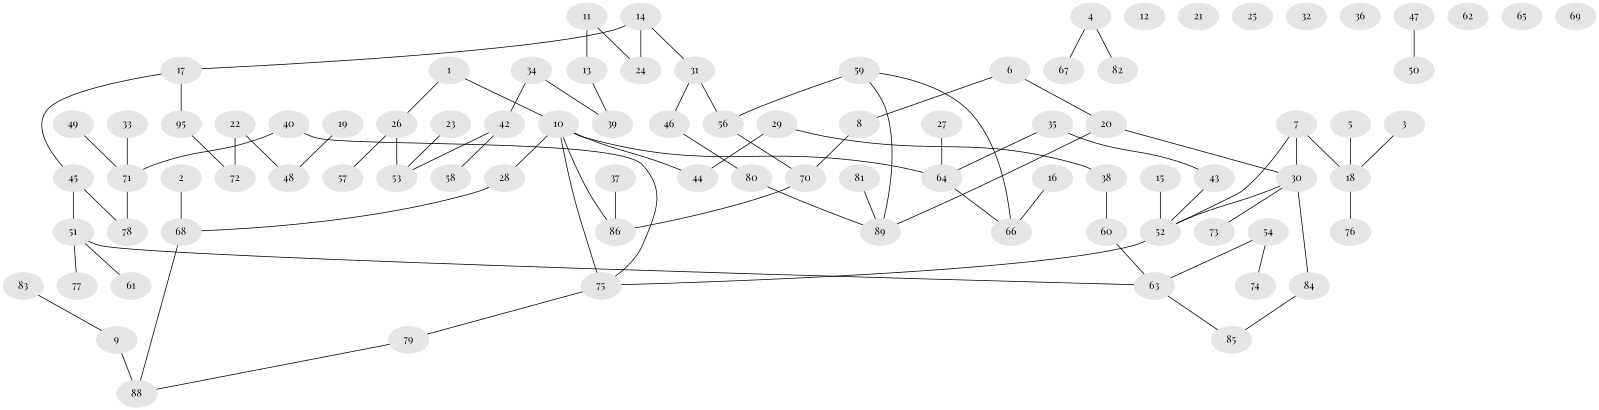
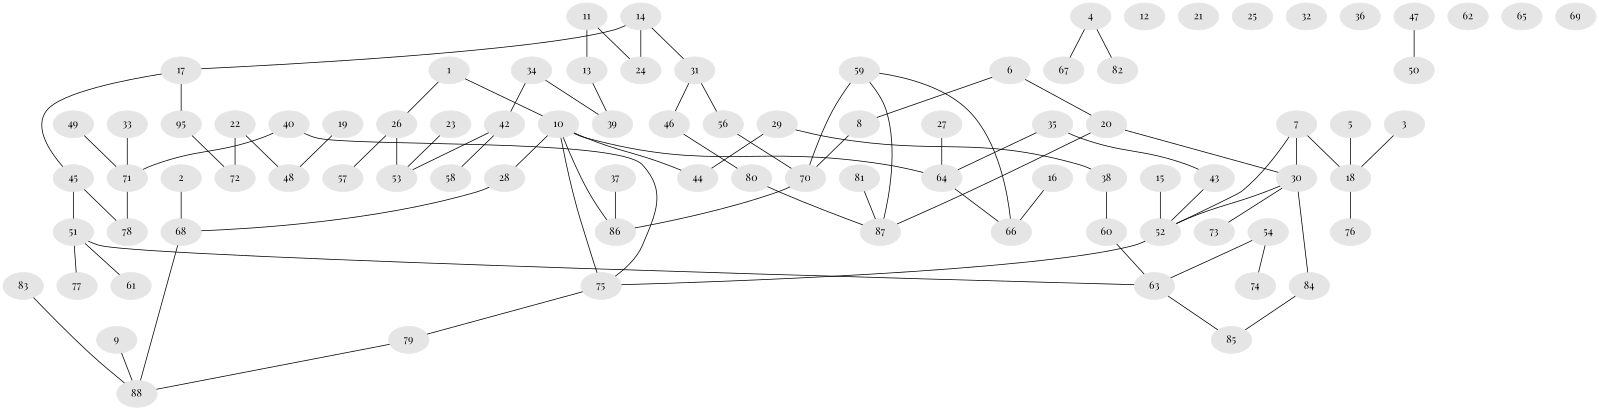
  graph {
    fontname="Playfair Display"
    node [color=gray90 fontname="Playfair Display" style=filled]
    edge [fontname="Playfair Display"]
    1
    10
    26
    28
    44
    64
    75
    86
    53
    57
    2
    68
    88
    3
    18
    76
    4
    67
    82
    5
    6
    8
    20
    70
    30
-   87 [label=89]
+   87
    7
    52
    73
    84
    9
    66
    79
    11
    13
    24
    39
    12
    14
    17
    31
    45
    n43 [label=95]
    46
    56
    15
    51
    78
    16
    72
    19
    48
    21
    22
    23
    25
    27
    29
    38
    60
    85
    80
    32
    33
    71
    34
    42
    58
    35
    43
    36
    37
    61
    63
    77
    40
    47
    50
    49
    54
    74
    59
    62
    65
    69
    81
    83
    1 -- 10
    1 -- 26
    10 -- 28
    10 -- 44
    10 -- 64
    10 -- 75
    10 -- 86
    26 -- 53
    26 -- 57
    28 -- 68
    64 -- 66
    75 -- 79
    2 -- 68
    68 -- 88
    3 -- 18
    18 -- 76
    4 -- 67
    4 -- 82
    5 -- 18
    6 -- 8
    6 -- 20
    8 -- 70
    20 -- 30
    20 -- 87
    70 -- 86
    30 -- 52
    30 -- 73
    30 -- 84
    7 -- 18
    7 -- 30
    7 -- 52
    52 -- 75
    84 -- 85
    9 -- 88
    79 -- 88
    11 -- 13
    11 -- 24
    13 -- 39
    14 -- 24
    14 -- 17
    14 -- 31
    17 -- 45
    17 -- n43
    31 -- 46
    31 -- 56
    45 -- 51
    45 -- 78
    n43 -- 72
    46 -- 80
    56 -- 70
    15 -- 52
    51 -- 61
    51 -- 63
    51 -- 77
    16 -- 66
    19 -- 48
    22 -- 72
    22 -- 48
    23 -- 53
    27 -- 64
    29 -- 44
    29 -- 38
    38 -- 60
    60 -- 63
    80 -- 87
    33 -- 71
    71 -- 78
    34 -- 39
    34 -- 42
    42 -- 53
    42 -- 58
    35 -- 64
    35 -- 43
    43 -- 52
    37 -- 86
    63 -- 85
    40 -- 75
    40 -- 71
    47 -- 50
    49 -- 71
    54 -- 63
    54 -- 74
-   59 -- 56
+   59 -- 70
    59 -- 87
    59 -- 66
    81 -- 87
-   83 -- 9
+   83 -- 88
  }
